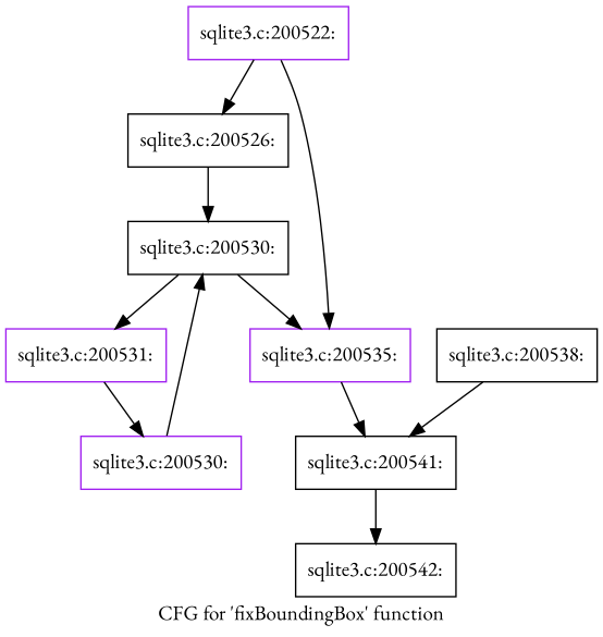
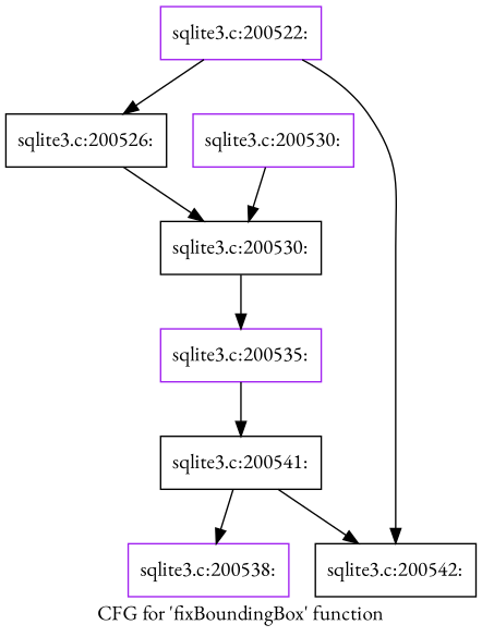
  digraph {
    fontname="EB Garamond"
    label="CFG for 'fixBoundingBox' function"
    node [color=black fontname="EB Garamond" shape=record]
    edge [fontname="EB Garamond"]
    n1 [color=purple label="{sqlite3.c:200522:}"]
    n2 [label="{sqlite3.c:200526:}"]
    n3 [label="{sqlite3.c:200542:}"]
    n4 [label="{sqlite3.c:200530:}"]
-   n5 [color=purple label="{sqlite3.c:200531:}"]
    n6 [color=purple label="{sqlite3.c:200535:}"]
    n7 [color=purple label="{sqlite3.c:200530:}"]
    n8 [label="{sqlite3.c:200541:}"]
-   n9 [label="{sqlite3.c:200538:}"]
+   n9 [color=purple label="{sqlite3.c:200538:}"]
    n1 -> n2
-   n1 -> n6
+   n1 -> n3
    n2 -> n4
-   n4 -> n5
    n4 -> n6
-   n5 -> n7
    n6 -> n8
    n7 -> n4
    n8 -> n3
-   n9 -> n8
+   n8 -> n9
  }
